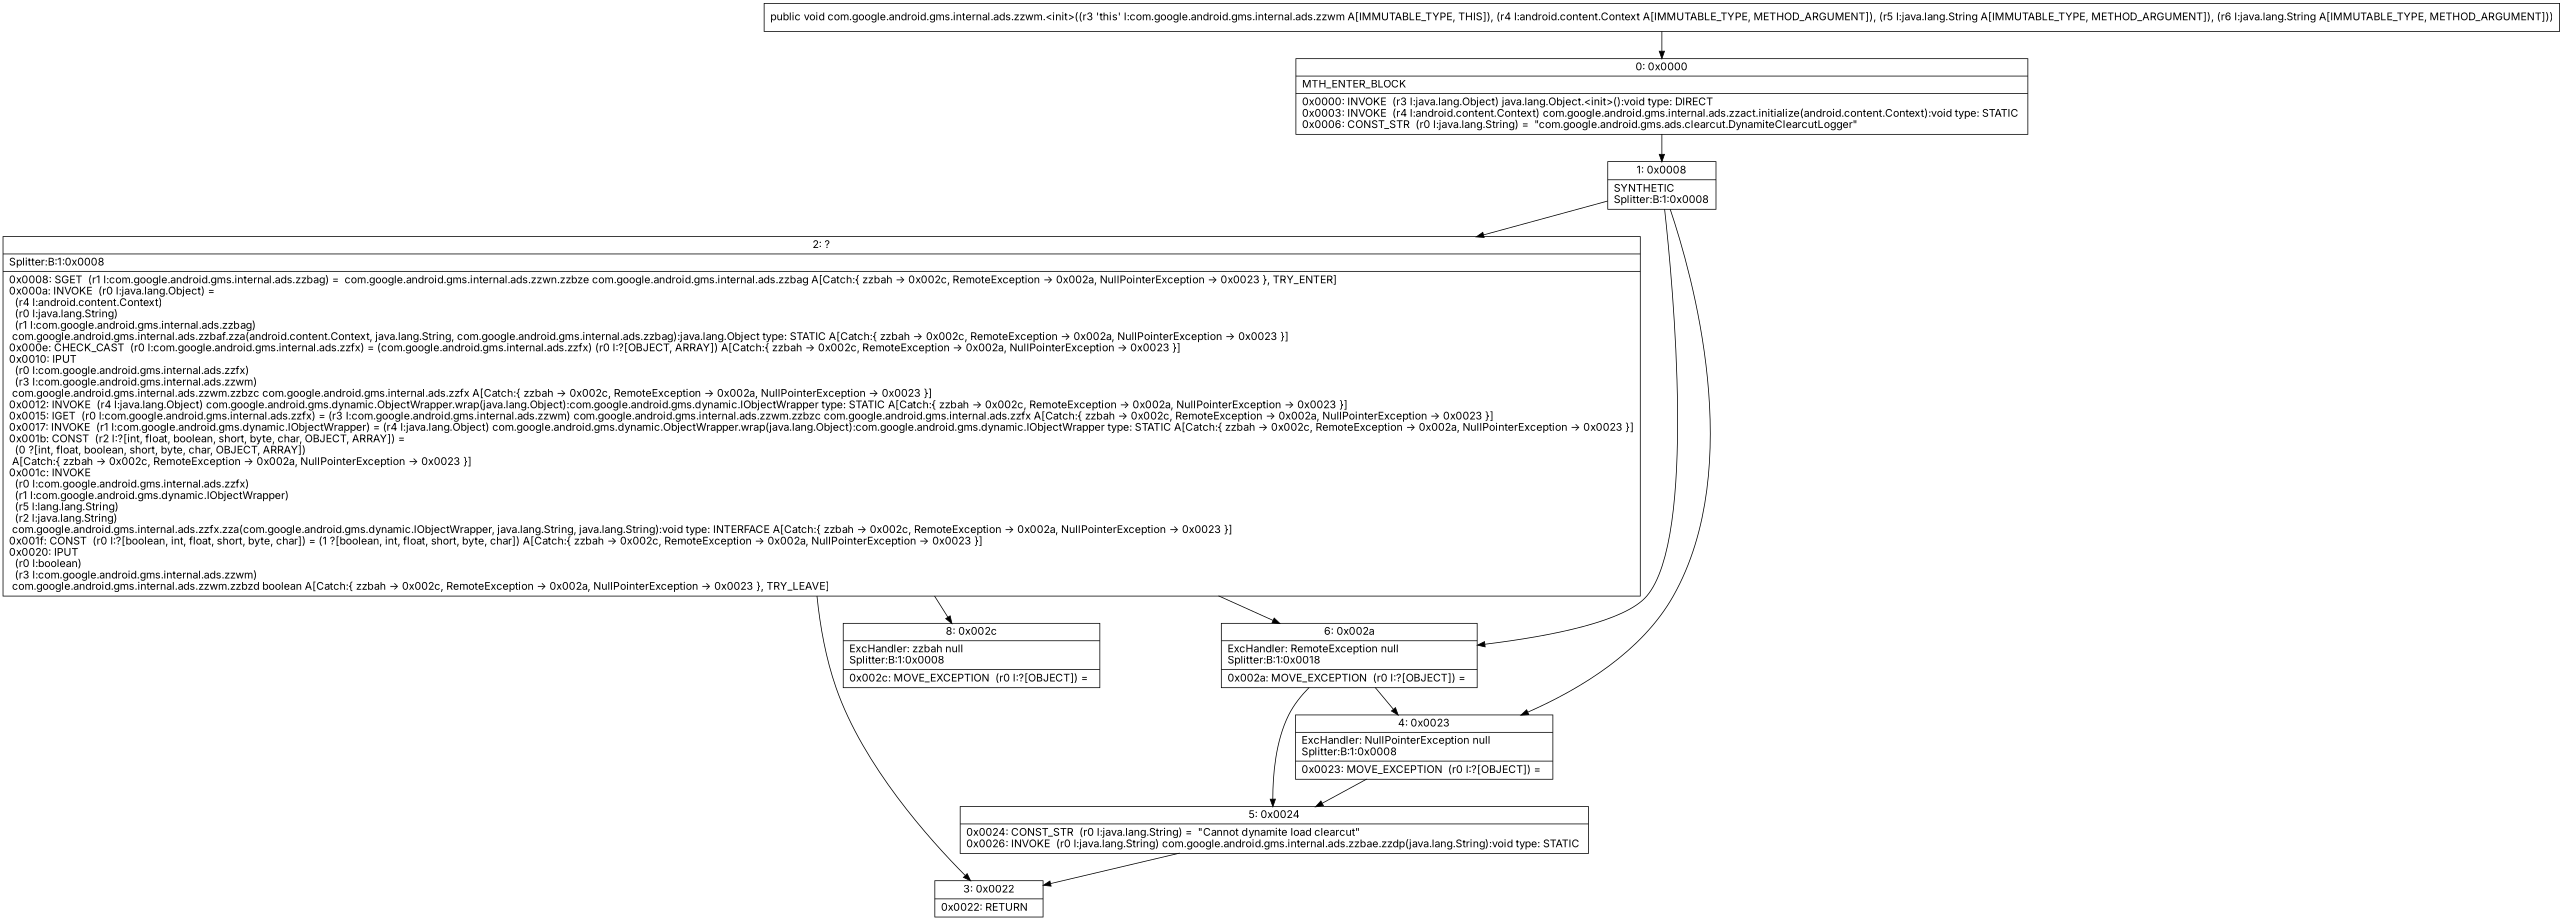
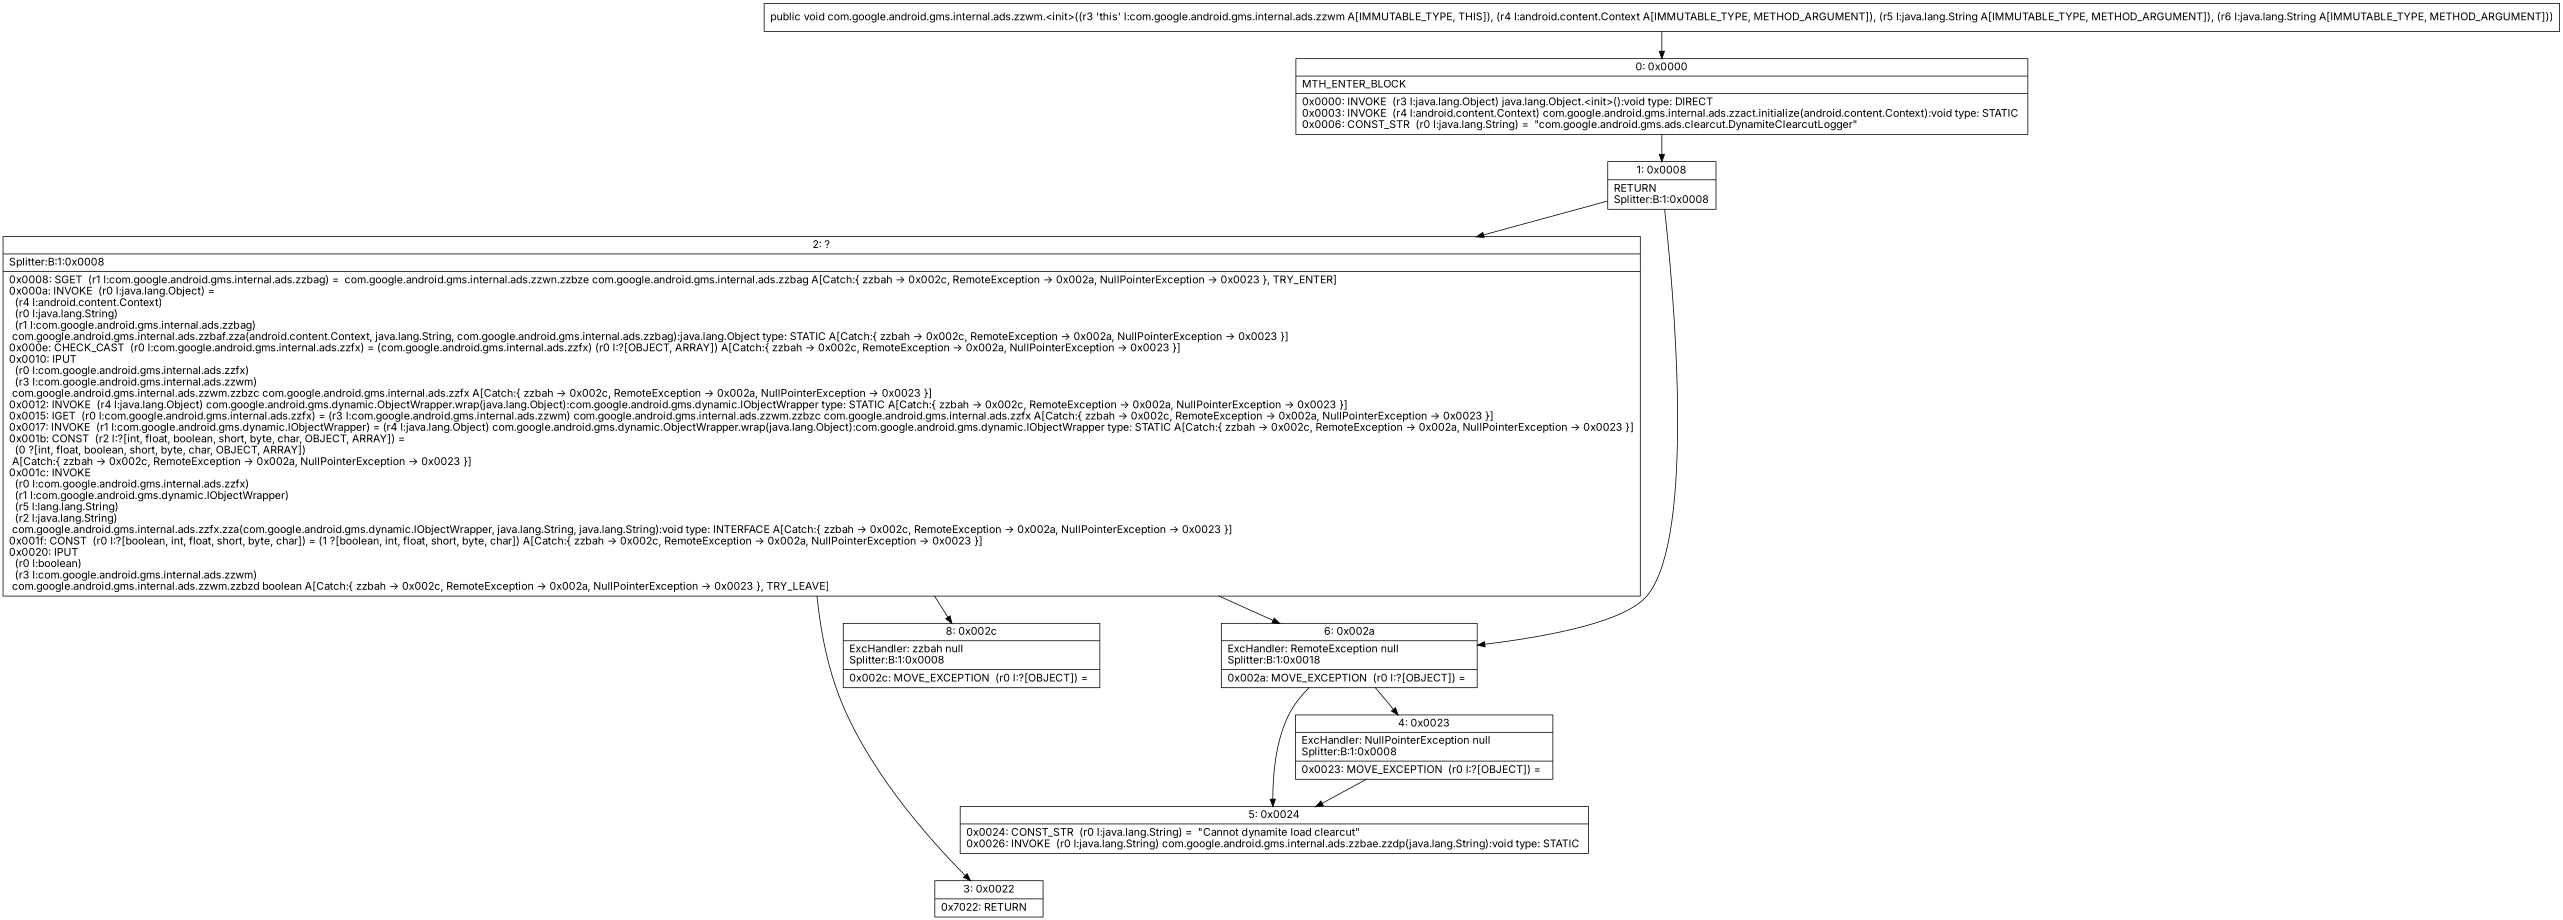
  digraph {
    fontname=Inter
    node [fontname=Inter shape=record]
    edge [fontname=Inter]
    n1 [label="{0\:\ 0x0000|MTH_ENTER_BLOCK\l|0x0000: INVOKE  (r3 I:java.lang.Object) java.lang.Object.\<init\>():void type: DIRECT \l0x0003: INVOKE  (r4 I:android.content.Context) com.google.android.gms.internal.ads.zzact.initialize(android.content.Context):void type: STATIC \l0x0006: CONST_STR  (r0 I:java.lang.String) =  \"com.google.android.gms.ads.clearcut.DynamiteClearcutLogger\" \l}"]
-   n2 [label="{1\:\ 0x0008|SYNTHETIC\lSplitter:B:1:0x0008\l}"]
+   n2 [label="{1\:\ 0x0008|RETURN\lSplitter:B:1:0x0008\l}"]
    n3 [label="{2\:\ ?|Splitter:B:1:0x0008\l|0x0008: SGET  (r1 I:com.google.android.gms.internal.ads.zzbag) =  com.google.android.gms.internal.ads.zzwn.zzbze com.google.android.gms.internal.ads.zzbag A[Catch:\{ zzbah \-\> 0x002c, RemoteException \-\> 0x002a, NullPointerException \-\> 0x0023 \}, TRY_ENTER]\l0x000a: INVOKE  (r0 I:java.lang.Object) = \l  (r4 I:android.content.Context)\l  (r0 I:java.lang.String)\l  (r1 I:com.google.android.gms.internal.ads.zzbag)\l com.google.android.gms.internal.ads.zzbaf.zza(android.content.Context, java.lang.String, com.google.android.gms.internal.ads.zzbag):java.lang.Object type: STATIC A[Catch:\{ zzbah \-\> 0x002c, RemoteException \-\> 0x002a, NullPointerException \-\> 0x0023 \}]\l0x000e: CHECK_CAST  (r0 I:com.google.android.gms.internal.ads.zzfx) = (com.google.android.gms.internal.ads.zzfx) (r0 I:?[OBJECT, ARRAY]) A[Catch:\{ zzbah \-\> 0x002c, RemoteException \-\> 0x002a, NullPointerException \-\> 0x0023 \}]\l0x0010: IPUT  \l  (r0 I:com.google.android.gms.internal.ads.zzfx)\l  (r3 I:com.google.android.gms.internal.ads.zzwm)\l com.google.android.gms.internal.ads.zzwm.zzbzc com.google.android.gms.internal.ads.zzfx A[Catch:\{ zzbah \-\> 0x002c, RemoteException \-\> 0x002a, NullPointerException \-\> 0x0023 \}]\l0x0012: INVOKE  (r4 I:java.lang.Object) com.google.android.gms.dynamic.ObjectWrapper.wrap(java.lang.Object):com.google.android.gms.dynamic.IObjectWrapper type: STATIC A[Catch:\{ zzbah \-\> 0x002c, RemoteException \-\> 0x002a, NullPointerException \-\> 0x0023 \}]\l0x0015: IGET  (r0 I:com.google.android.gms.internal.ads.zzfx) = (r3 I:com.google.android.gms.internal.ads.zzwm) com.google.android.gms.internal.ads.zzwm.zzbzc com.google.android.gms.internal.ads.zzfx A[Catch:\{ zzbah \-\> 0x002c, RemoteException \-\> 0x002a, NullPointerException \-\> 0x0023 \}]\l0x0017: INVOKE  (r1 I:com.google.android.gms.dynamic.IObjectWrapper) = (r4 I:java.lang.Object) com.google.android.gms.dynamic.ObjectWrapper.wrap(java.lang.Object):com.google.android.gms.dynamic.IObjectWrapper type: STATIC A[Catch:\{ zzbah \-\> 0x002c, RemoteException \-\> 0x002a, NullPointerException \-\> 0x0023 \}]\l0x001b: CONST  (r2 I:?[int, float, boolean, short, byte, char, OBJECT, ARRAY]) = \l  (0 ?[int, float, boolean, short, byte, char, OBJECT, ARRAY])\l A[Catch:\{ zzbah \-\> 0x002c, RemoteException \-\> 0x002a, NullPointerException \-\> 0x0023 \}]\l0x001c: INVOKE  \l  (r0 I:com.google.android.gms.internal.ads.zzfx)\l  (r1 I:com.google.android.gms.dynamic.IObjectWrapper)\l  (r5 I:lang.lang.String)\l  (r2 I:java.lang.String)\l com.google.android.gms.internal.ads.zzfx.zza(com.google.android.gms.dynamic.IObjectWrapper, java.lang.String, java.lang.String):void type: INTERFACE A[Catch:\{ zzbah \-\> 0x002c, RemoteException \-\> 0x002a, NullPointerException \-\> 0x0023 \}]\l0x001f: CONST  (r0 I:?[boolean, int, float, short, byte, char]) = (1 ?[boolean, int, float, short, byte, char]) A[Catch:\{ zzbah \-\> 0x002c, RemoteException \-\> 0x002a, NullPointerException \-\> 0x0023 \}]\l0x0020: IPUT  \l  (r0 I:boolean)\l  (r3 I:com.google.android.gms.internal.ads.zzwm)\l com.google.android.gms.internal.ads.zzwm.zzbzd boolean A[Catch:\{ zzbah \-\> 0x002c, RemoteException \-\> 0x002a, NullPointerException \-\> 0x0023 \}, TRY_LEAVE]\l}"]
    n4 [label="{4\:\ 0x0023|ExcHandler: NullPointerException null\lSplitter:B:1:0x0008\l|0x0023: MOVE_EXCEPTION  (r0 I:?[OBJECT]) =  \l}"]
    n5 [label="{6\:\ 0x002a|ExcHandler: RemoteException null\lSplitter:B:1:0x0018\l|0x002a: MOVE_EXCEPTION  (r0 I:?[OBJECT]) =  \l}"]
    n6 [label="{8\:\ 0x002c|ExcHandler: zzbah null\lSplitter:B:1:0x0008\l|0x002c: MOVE_EXCEPTION  (r0 I:?[OBJECT]) =  \l}"]
-   n7 [label="{3\:\ 0x0022|0x0022: RETURN   \l}"]
+   n7 [label="{3\:\ 0x0022|0x7022: RETURN   \l}"]
    n8 [label="{5\:\ 0x0024|0x0024: CONST_STR  (r0 I:java.lang.String) =  \"Cannot dynamite load clearcut\" \l0x0026: INVOKE  (r0 I:java.lang.String) com.google.android.gms.internal.ads.zzbae.zzdp(java.lang.String):void type: STATIC \l}"]
    n9 [label="{public void com.google.android.gms.internal.ads.zzwm.\<init\>((r3 'this' I:com.google.android.gms.internal.ads.zzwm A[IMMUTABLE_TYPE, THIS]), (r4 I:android.content.Context A[IMMUTABLE_TYPE, METHOD_ARGUMENT]), (r5 I:java.lang.String A[IMMUTABLE_TYPE, METHOD_ARGUMENT]), (r6 I:java.lang.String A[IMMUTABLE_TYPE, METHOD_ARGUMENT])) }"]
    n1 -> n2
    n2 -> n3
-   n2 -> n4
    n2 -> n5
    n3 -> n5
    n3 -> n6
    n3 -> n7
    n4 -> n8
    n5 -> n4
    n5 -> n8
-   n8 -> n7
    n9 -> n1
  }
